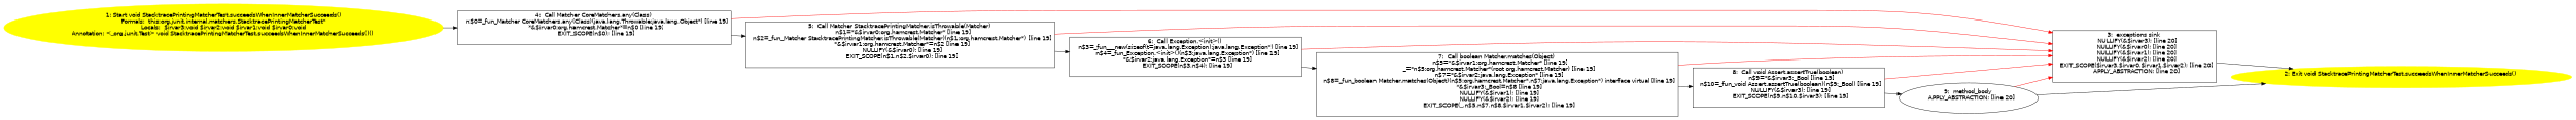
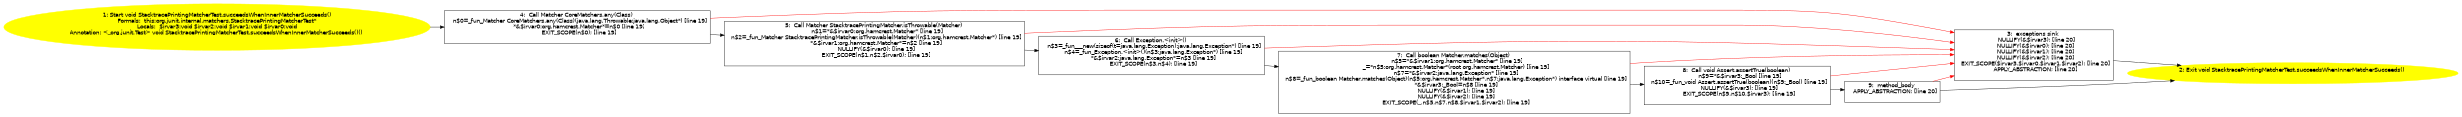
  digraph {
    rankdir=LR
    fontname="DejaVu Sans"
    node [fontname="DejaVu Sans" shape=box]
    edge [fontname="DejaVu Sans"]
    n1 [color=yellow label="1: Start void StacktracePrintingMatcherTest.succeedsWhenInnerMatcherSucceeds()\nFormals:  this:org.junit.internal.matchers.StacktracePrintingMatcherTest*\nLocals:  $irvar3:void $irvar2:void $irvar1:void $irvar0:void\nAnnotation: <_org.junit.Test> void StacktracePrintingMatcherTest.succeedsWhenInnerMatcherSucceeds()() \n  " style=filled shape=""]
    n2 [label="4:  Call Matcher CoreMatchers.any(Class) \n   n$0=_fun_Matcher CoreMatchers.any(Class)(java.lang.Throwable:java.lang.Object*) [line 19]\n  *&$irvar0:org.hamcrest.Matcher*=n$0 [line 19]\n  EXIT_SCOPE(n$0); [line 19]\n "]
    n3 [label="3:  exceptions sink \n   NULLIFY(&$irvar3); [line 20]\n  NULLIFY(&$irvar0); [line 20]\n  NULLIFY(&$irvar1); [line 20]\n  NULLIFY(&$irvar2); [line 20]\n  EXIT_SCOPE($irvar3,$irvar0,$irvar1,$irvar2); [line 20]\n  APPLY_ABSTRACTION; [line 20]\n "]
    n4 [label="5:  Call Matcher StacktracePrintingMatcher.isThrowable(Matcher) \n   n$1=*&$irvar0:org.hamcrest.Matcher* [line 19]\n  n$2=_fun_Matcher StacktracePrintingMatcher.isThrowable(Matcher)(n$1:org.hamcrest.Matcher*) [line 19]\n  *&$irvar1:org.hamcrest.Matcher*=n$2 [line 19]\n  NULLIFY(&$irvar0); [line 19]\n  EXIT_SCOPE(n$1,n$2,$irvar0); [line 19]\n "]
    n5 [color=yellow label="2: Exit void StacktracePrintingMatcherTest.succeedsWhenInnerMatcherSucceeds() \n  " style=filled shape=""]
    n6 [label="6:  Call Exception.<init>() \n   n$3=_fun___new(sizeof(t=java.lang.Exception):java.lang.Exception*) [line 19]\n  n$4=_fun_Exception.<init>()(n$3:java.lang.Exception*) [line 19]\n  *&$irvar2:java.lang.Exception*=n$3 [line 19]\n  EXIT_SCOPE(n$3,n$4); [line 19]\n "]
    n7 [label="7:  Call boolean Matcher.matches(Object) \n   n$5=*&$irvar1:org.hamcrest.Matcher* [line 19]\n  _=*n$5:org.hamcrest.Matcher*(root org.hamcrest.Matcher) [line 19]\n  n$7=*&$irvar2:java.lang.Exception* [line 19]\n  n$8=_fun_boolean Matcher.matches(Object)(n$5:org.hamcrest.Matcher*,n$7:java.lang.Exception*) interface virtual [line 19]\n  *&$irvar3:_Bool=n$8 [line 19]\n  NULLIFY(&$irvar1); [line 19]\n  NULLIFY(&$irvar2); [line 19]\n  EXIT_SCOPE(_,n$5,n$7,n$8,$irvar1,$irvar2); [line 19]\n "]
    n8 [label="8:  Call void Assert.assertTrue(boolean) \n   n$9=*&$irvar3:_Bool [line 19]\n  n$10=_fun_void Assert.assertTrue(boolean)(n$9:_Bool) [line 19]\n  NULLIFY(&$irvar3); [line 19]\n  EXIT_SCOPE(n$9,n$10,$irvar3); [line 19]\n "]
-   n9 [label="9:  method_body \n   APPLY_ABSTRACTION; [line 20]\n " shape=ellipse]
+   n9 [label="9:  method_body \n   APPLY_ABSTRACTION; [line 20]\n "]
    n1 -> n2
    n2 -> n3 [color=red]
    n2 -> n4
    n3 -> n5
    n4 -> n3 [color=red]
    n4 -> n6
    n6 -> n3 [color=red]
    n6 -> n7
    n7 -> n3 [color=red]
    n7 -> n8
    n8 -> n3 [color=red]
    n8 -> n9
    n9 -> n3 [color=red]
    n9 -> n5
  }
